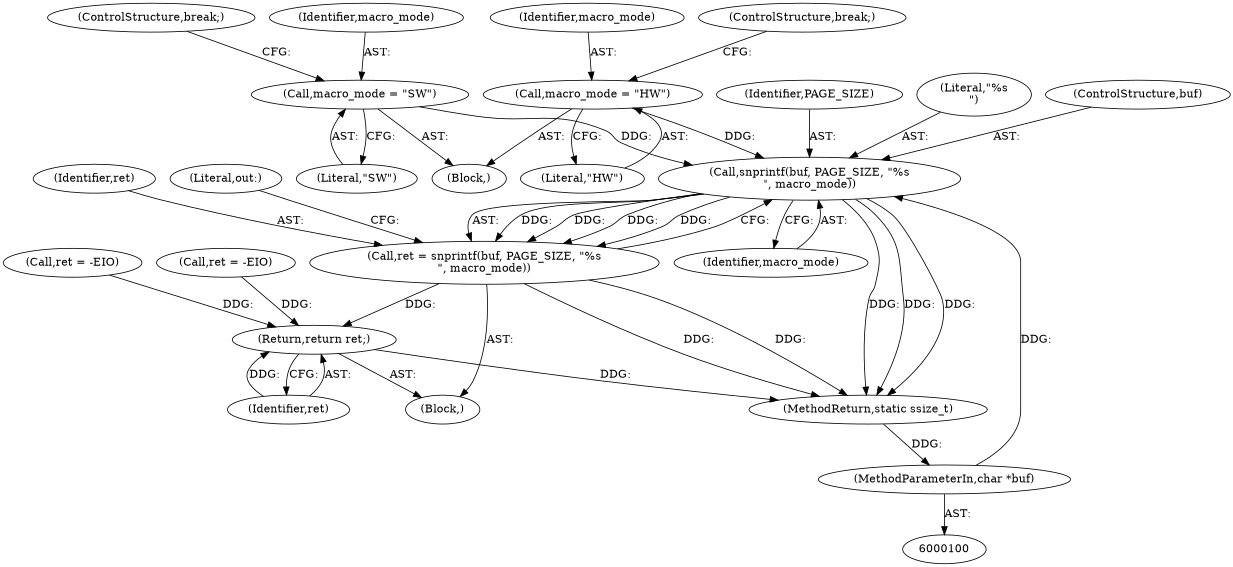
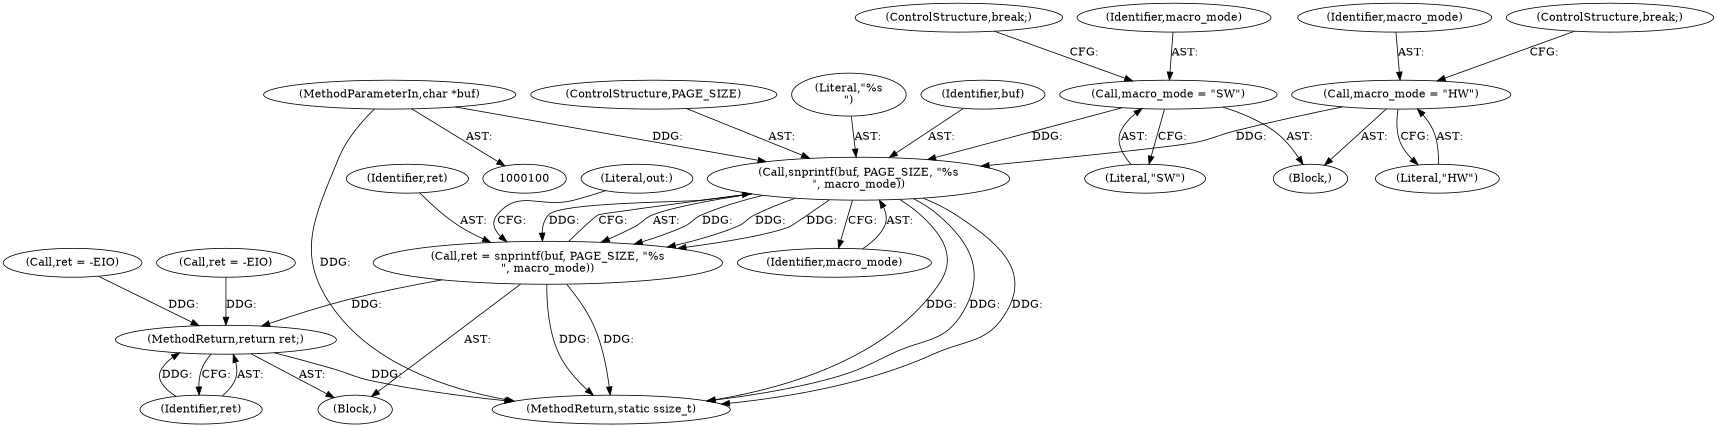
  digraph {
    n1 [label="(Call,snprintf(buf, PAGE_SIZE, \"%s\n\", macro_mode))"]
    n2 [label="(Call,ret = snprintf(buf, PAGE_SIZE, \"%s\n\", macro_mode))"]
    n3 [label="(Identifier,macro_mode)"]
    n4 [label="(MethodReturn,static ssize_t)"]
-   n5 [label="(Return,return ret;)"]
+   n5 [label="(MethodReturn,return ret;)"]
    n6 [label="(Block,)"]
    n7 [label="(MethodParameterIn,char *buf)"]
-   1000100 [label=6000100]
+   1000100
    n9 [label="(Call,macro_mode = \"HW\")"]
    n10 [label="(Literal,\"HW\")"]
    n11 [label="(Block,)"]
    n12 [label="(Call,macro_mode = \"SW\")"]
    n13 [label="(Literal,\"SW\")"]
    n14 [label="(Identifier,ret)"]
    n15 [label="(ControlStructure,break;)"]
-   n16 [label="(Identifier,PAGE_SIZE)"]
+   n16 [label="(ControlStructure,PAGE_SIZE)"]
    n17 [label="(Literal,\"%s\n\")"]
    n18 [label="(Identifier,ret)"]
    n19 [label="(Literal,out:)"]
    n20 [label="(Identifier,macro_mode)"]
    n21 [label="(Identifier,macro_mode)"]
    n22 [label="(Call,ret = -EIO)"]
    n23 [label="(ControlStructure,break;)"]
-   n24 [label="(ControlStructure,buf)"]
+   n24 [label="(Identifier,buf)"]
    n25 [label="(Call,ret = -EIO)"]
    n1 -> n2 [label="AST: "]
    n1 -> n2 [label="DDG: "]
    n1 -> n2 [label="DDG: "]
    n1 -> n2 [label="DDG: "]
    n1 -> n2 [label="DDG: "]
    n1 -> n3 [label="CFG: "]
    n1 -> n4 [label="DDG: "]
    n1 -> n4 [label="DDG: "]
    n1 -> n4 [label="DDG: "]
    n2 -> n1 [label="CFG: "]
    n2 -> n4 [label="DDG: "]
    n2 -> n4 [label="DDG: "]
    n2 -> n5 [label="DDG: "]
    n2 -> n6 [label="AST: "]
    n3 -> n1 [label="AST: "]
    n5 -> n4 [label="DDG: "]
    n5 -> n6 [label="AST: "]
    n5 -> n14 [label="CFG: "]
    n7 -> n1 [label="DDG: "]
-   n4 -> n7 [label="DDG: "]
+   n7 -> n4 [label="DDG: "]
    n7 -> 1000100 [label="AST: "]
    n9 -> n1 [label="DDG: "]
    n9 -> n10 [label="CFG: "]
    n9 -> n11 [label="AST: "]
    n10 -> n9 [label="AST: "]
    n12 -> n1 [label="DDG: "]
    n12 -> n11 [label="AST: "]
    n12 -> n13 [label="CFG: "]
    n13 -> n12 [label="AST: "]
    n14 -> n5 [label="AST: "]
    n14 -> n5 [label="DDG: "]
    n15 -> n12 [label="CFG: "]
    n16 -> n1 [label="AST: "]
    n17 -> n1 [label="AST: "]
    n18 -> n2 [label="AST: "]
    n19 -> n2 [label="CFG: "]
    n20 -> n9 [label="AST: "]
    n21 -> n12 [label="AST: "]
    n22 -> n5 [label="DDG: "]
    n23 -> n9 [label="CFG: "]
    n24 -> n1 [label="AST: "]
    n25 -> n5 [label="DDG: "]
  }
